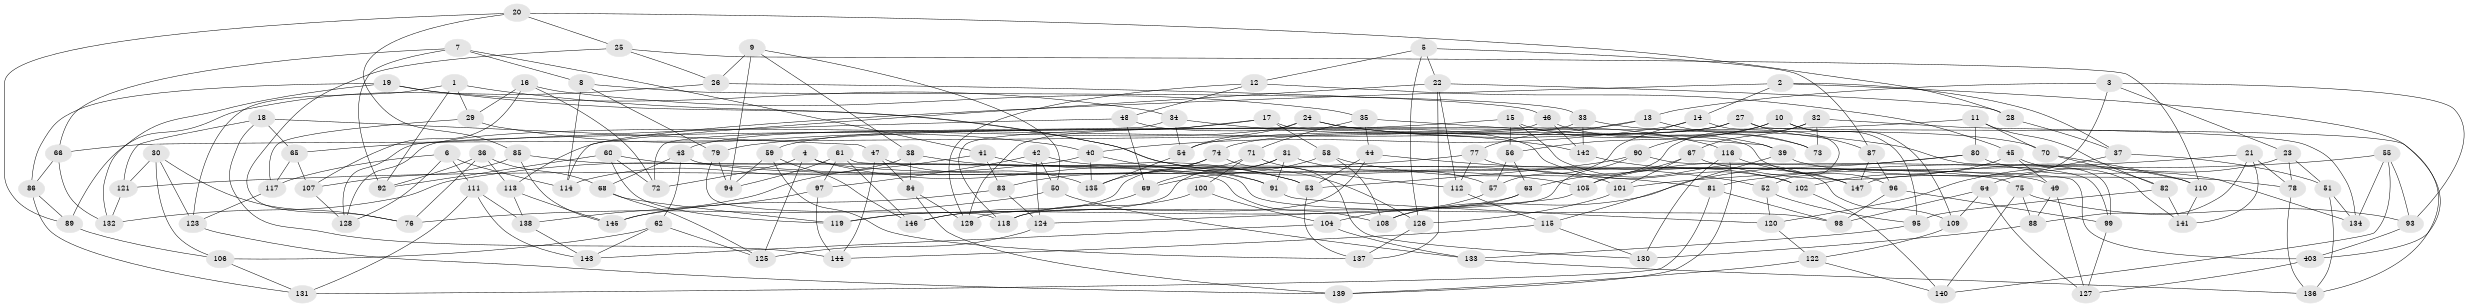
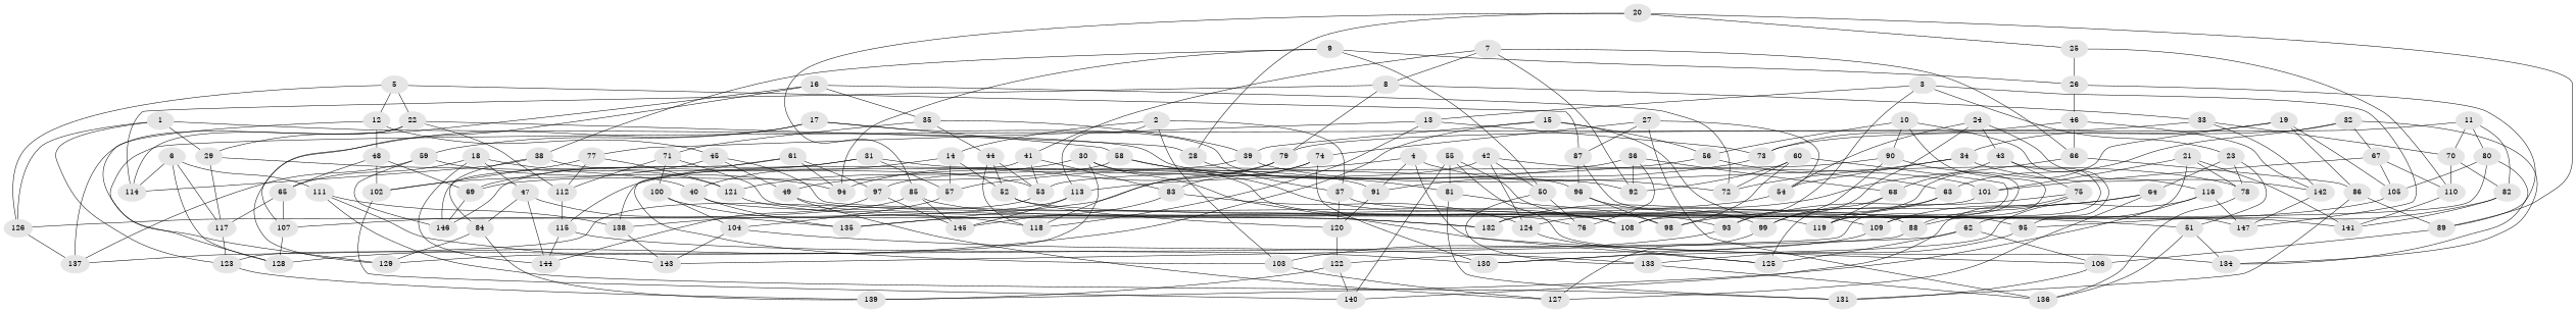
  graph {
    node [color=gray90 style=filled]
    1
    29
    92
    123
    126
    117
    40
    139
    137
    2
    14
    37
-   103 [label=403]
+   103
    113
    52
    57
    51
    120
    127
    138
    145
    3
    13
    23
    93
    147
    73
    77
    118
    78
    64
    4
    49
    72
    91
    125
    88
    5
    12
    22
    87
    45
    48
    129
    114
    28
    112
    96
    6
    111
    128
    143
    131
    7
    8
    41
    66
    33
    79
    53
    83
    86
    132
    70
    142
    94
    9
    26
    38
    50
    89
    46
    84
    76
    133
    10
    56
    90
    95
    109
    63
    99
    122
    11
    80
    82
    110
    105
    134
    108
    141
    102
    65
    69
    121
    135
    104
    15
    39
    115
    16
    35
    107
    44
    71
    17
    58
    59
    81
    146
    98
    18
    47
    144
    19
    34
    54
    124
    20
    25
    85
    106
    21
    101
    136
    130
    24
    43
    116
    68
    62
    75
    27
    74
    30
    31
    32
    67
    119
    100
    36
    42
    97
    140
    55
    60
    61
    1 -- 29
    1 -- 92
    1 -- 123
    1 -- 126
    29 -- 117
    29 -- 40
    123 -- 139
    126 -- 137
    117 -- 123
    40 -- 132
    40 -- 135
    2 -- 14
    2 -- 37
    2 -- 103
    2 -- 113
    14 -- 40
    14 -- 52
    14 -- 57
    37 -- 51
    37 -- 120
    103 -- 127
    113 -- 138
    113 -- 145
    52 -- 120
    52 -- 95
    57 -- 104
    51 -- 134
    51 -- 136
    120 -- 122
    138 -- 143
    3 -- 13
    3 -- 23
    3 -- 93
    3 -- 147
    13 -- 73
    13 -- 77
    13 -- 118
    23 -- 51
    23 -- 78
    23 -- 64
    93 -- 103
-   40 -- 91
+   73 -- 91
    77 -- 112
    77 -- 102
    77 -- 121
    78 -- 136
    64 -- 127
    64 -- 109
    64 -- 98
    4 -- 49
    4 -- 72
    4 -- 91
    4 -- 125
    49 -- 127
    49 -- 88
    91 -- 120
    88 -- 130
    5 -- 126
    5 -- 12
    5 -- 22
    5 -- 87
    12 -- 45
    12 -- 48
    12 -- 129
    22 -- 137
    22 -- 114
    22 -- 28
    22 -- 112
    87 -- 147
    87 -- 96
    45 -- 49
    45 -- 141
    45 -- 102
    48 -- 102
    48 -- 65
    48 -- 69
    28 -- 37
    112 -- 115
    96 -- 99
    96 -- 98
    6 -- 117
    6 -- 114
    6 -- 111
    6 -- 128
    111 -- 138
    111 -- 143
    111 -- 131
    7 -- 92
    7 -- 8
    7 -- 41
    7 -- 66
    8 -- 114
    8 -- 33
    8 -- 79
    41 -- 138
    41 -- 53
    41 -- 83
    66 -- 86
    66 -- 132
    33 -- 128
    33 -- 70
    33 -- 142
    79 -- 118
    79 -- 94
    53 -- 137
    83 -- 145
    83 -- 124
    86 -- 131
    86 -- 89
    70 -- 82
    70 -- 110
    142 -- 147
    9 -- 94
    9 -- 26
    9 -- 38
    9 -- 50
    26 -- 89
    26 -- 46
    38 -- 114
    38 -- 53
    38 -- 84
    50 -- 76
    50 -- 133
    89 -- 106
    46 -- 73
    46 -- 66
    46 -- 142
    84 -- 139
    84 -- 129
    133 -- 136
    10 -- 56
    10 -- 90
    10 -- 95
    10 -- 109
    56 -- 57
    56 -- 63
    90 -- 129
    90 -- 53
    90 -- 99
    95 -- 133
    109 -- 122
    63 -- 108
    63 -- 119
    99 -- 127
    122 -- 139
    122 -- 140
    11 -- 79
    11 -- 70
    11 -- 80
    11 -- 82
    80 -- 105
    80 -- 134
    80 -- 108
    82 -- 95
    82 -- 141
    110 -- 141
    105 -- 124
    102 -- 140
    65 -- 117
    65 -- 107
    69 -- 146
    121 -- 132
    104 -- 143
    104 -- 133
    15 -- 128
    15 -- 56
    15 -- 109
    15 -- 39
    39 -- 78
    39 -- 115
    115 -- 144
    115 -- 130
    16 -- 29
    16 -- 72
    16 -- 35
    16 -- 107
    35 -- 39
    35 -- 44
    35 -- 71
    107 -- 128
    44 -- 52
    44 -- 118
    44 -- 53
    71 -- 112
    71 -- 119
    71 -- 100
    17 -- 129
    17 -- 96
    17 -- 58
    17 -- 59
    58 -- 108
    58 -- 69
    58 -- 81
    59 -- 137
    59 -- 94
    59 -- 146
    81 -- 131
    81 -- 98
    18 -- 65
    18 -- 121
    18 -- 47
    18 -- 144
    47 -- 84
    47 -- 135
    47 -- 144
    19 -- 86
    19 -- 132
    19 -- 105
    19 -- 34
    34 -- 72
    34 -- 142
    34 -- 54
    54 -- 135
    124 -- 125
    20 -- 28
    20 -- 89
    20 -- 25
    20 -- 85
    25 -- 26
-   25 -- 76
    25 -- 110
    85 -- 145
    85 -- 108
    85 -- 107
    106 -- 131
    21 -- 78
    21 -- 88
    21 -- 141
    21 -- 101
    101 -- 126
    24 -- 99
    24 -- 54
    24 -- 43
    24 -- 116
    43 -- 68
    43 -- 62
    43 -- 75
    116 -- 139
    116 -- 147
    116 -- 130
    68 -- 125
    68 -- 119
    62 -- 125
    62 -- 143
    62 -- 106
    75 -- 93
    75 -- 88
    75 -- 140
    27 -- 87
    27 -- 54
    27 -- 136
    27 -- 74
    74 -- 83
    74 -- 135
    74 -- 130
    30 -- 123
    30 -- 76
    30 -- 121
    30 -- 106
    31 -- 57
    31 -- 91
    31 -- 69
    31 -- 146
    32 -- 73
    32 -- 63
    32 -- 134
    32 -- 67
    67 -- 110
    67 -- 105
    67 -- 101
    100 -- 118
    100 -- 104
    36 -- 92
    36 -- 113
    36 -- 76
    36 -- 68
    42 -- 50
    42 -- 124
    42 -- 101
    42 -- 97
    97 -- 145
    97 -- 144
    55 -- 93
    55 -- 134
    55 -- 81
    55 -- 140
    60 -- 92
    60 -- 72
    60 -- 98
    60 -- 119
    61 -- 103
    61 -- 94
    61 -- 146
    61 -- 97
  }
